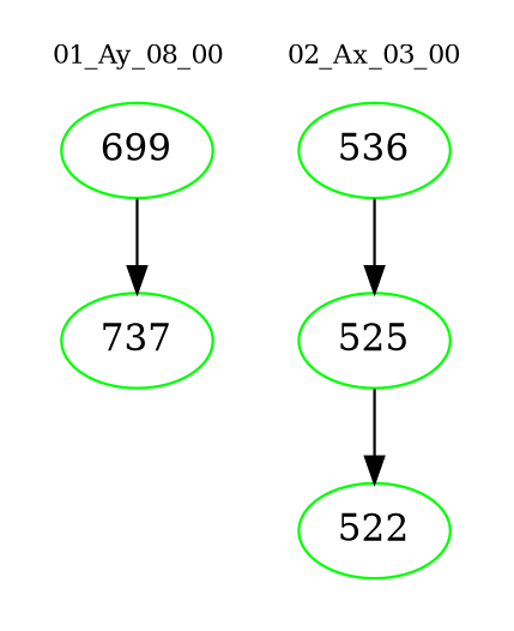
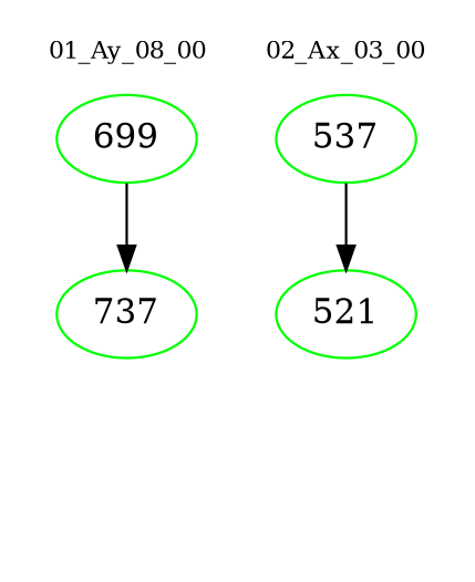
  digraph {
    node [color=green]
    edge [color=black]
    n1 [label=699]
    n2 [label=737]
-   n3 [label=536]
-   n4 [label=525]
-   n5 [label=522]
+   n3 [label=537]
+   n4 [label=521]
    subgraph cluster_1 {
      color=white
      fontsize=10
      label="01_Ay_08_00"
      n1
      n2
    }
    subgraph cluster_2 {
      color=white
      fontsize=10
      label="02_Ax_03_00"
      n3
      n4
-     n5
    }
    n1 -> n2
    n3 -> n4
-   n4 -> n5
  }
